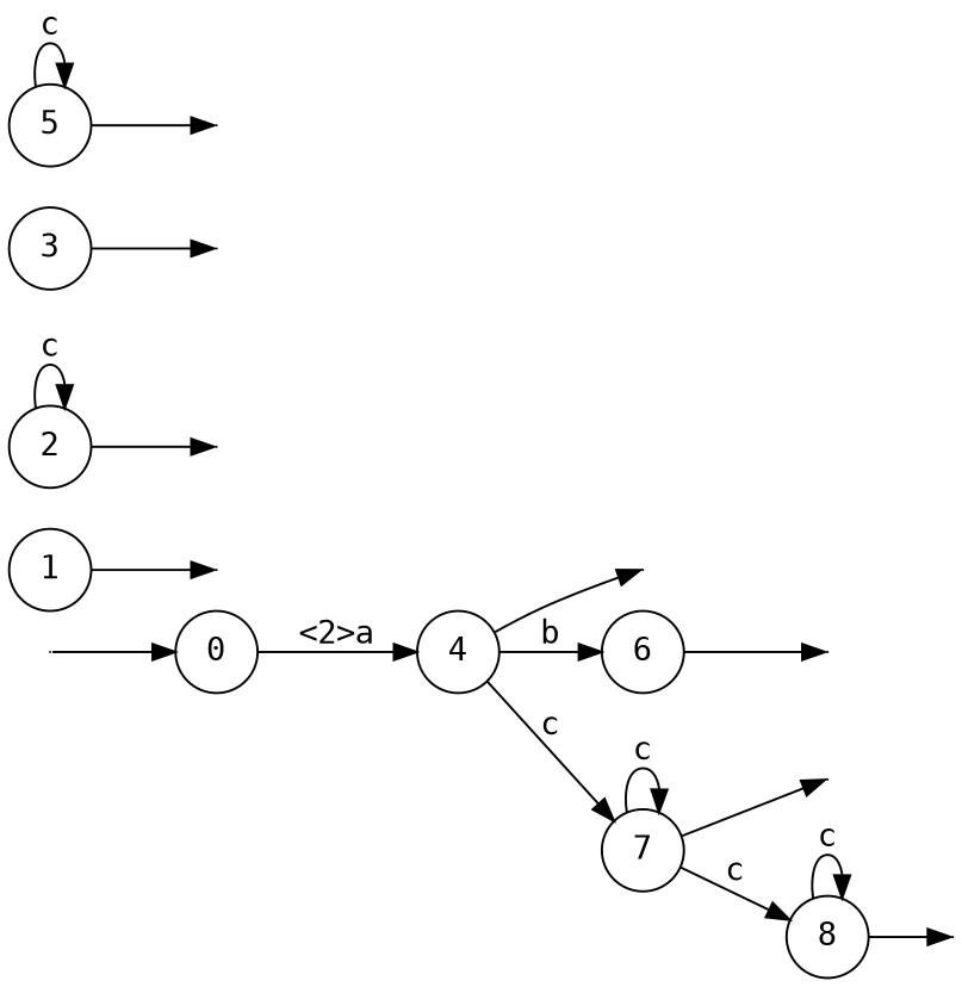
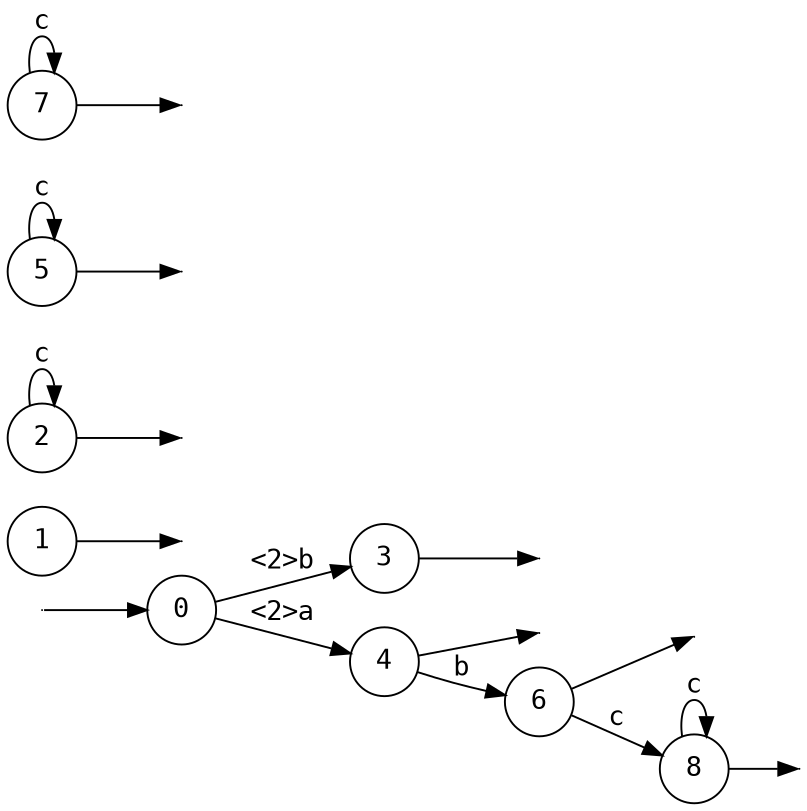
  digraph {
    fontname="DejaVu Sans Mono"
    rankdir=LR
    vcsn_context="lal(abc), z"
    node [fontname="DejaVu Sans Mono" shape=point]
    edge [fontname="DejaVu Sans Mono"]
    I0 [width=0]
    F1 [width=0]
    F2 [width=0]
    F3 [width=0]
    F4 [width=0]
    F5 [width=0]
    F6 [width=0]
    F7 [width=0]
    F8 [width=0]
    0 [shape=circle]
    1 [shape=circle]
    2 [shape=circle]
    3 [shape=circle]
    4 [shape=circle]
    5 [shape=circle]
    6 [shape=circle]
    7 [shape=circle]
    8 [shape=circle]
    subgraph sub_1 {
      I0
      F1
      F2
      F3
      F4
      F5
      F6
      F7
      F8
    }
    subgraph sub_2 {
      0
      1
      2
      3
      4
      5
      6
      7
      8
    }
    I0 -> 0
+   0 -> 3 [label="<2>b"]
    0 -> 4 [label="<2>a"]
    1 -> F1
    2 -> F2
    2 -> 2 [label=c]
    3 -> F3
    4 -> F4
    4 -> 6 [label=b]
-   4 -> 7 [label=c]
    5 -> F5
    5 -> 5 [label=c]
    6 -> F6
-   7 -> 8 [label=c]
+   6 -> 8 [label=c]
    7 -> F7
    7 -> 7 [label=c]
    8 -> F8
    8 -> 8 [label=c]
  }
